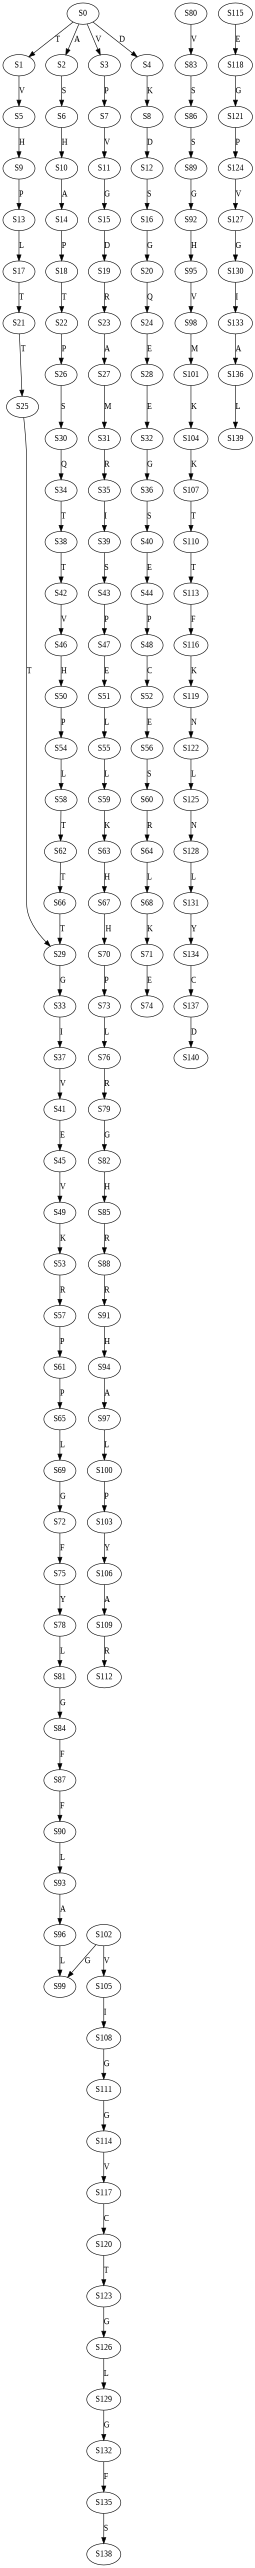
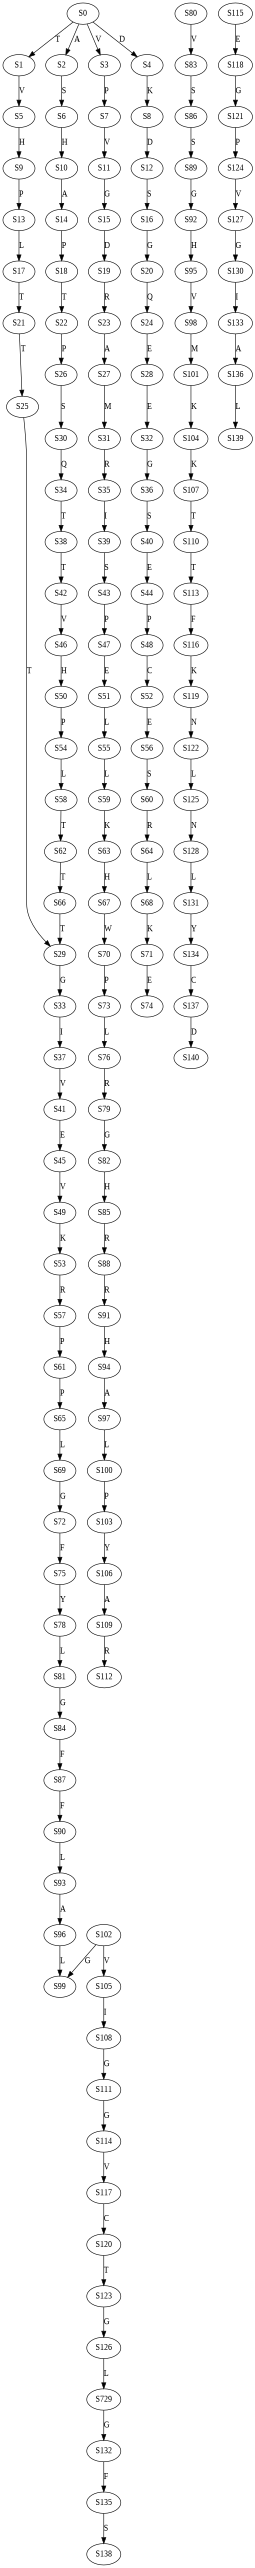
  strict digraph {
    fontname="Liberation Serif"
    node [fontname="Liberation Serif"]
    edge [fontname="Liberation Serif"]
    S0
    S1
    S2
    S3
    S4
    S5
    S6
    S7
    S8
    S9
    S10
    S11
    S12
    S13
    S14
    S15
    S16
    S17
    S18
    S19
    S20
    S21
    S22
    S23
    S24
    S25
    S26
    S27
    S28
    S29
    S30
    S31
    S32
    S33
    S34
    S35
    S36
    S37
    S38
    S39
    S40
    S41
    S42
    S43
    S44
    S45
    S46
    S47
    S48
    S49
    S50
    S51
    S52
    S53
    S54
    S55
    S56
    S57
    S58
    S59
    S60
    S61
    S62
    S63
    S64
    S65
    S66
    S67
    S68
    S69
    S70
    S71
    S72
    S73
    S74
    S75
    S76
    S78
    S79
    S81
    S82
    S80
    S83
    S84
    S85
    S86
    S87
    S88
    S89
    S90
    S91
    S92
    S93
    S94
    S95
    S96
    S97
    S98
    S99
    S100
    S101
    S103
    S104
    S102
    S105
    S106
    S107
    S108
    S109
    S110
    S111
    S112
    S113
    S114
    S116
    S117
    S115
    S118
    S119
    S120
    S121
    S122
    S123
    S124
    S125
    S126
    S127
    S128
-   S129
+   S129 [label=S729]
    S130
    S131
    S132
    S133
    S134
    S135
    S136
    S137
    S138
    S139
    S140
    S0 -> S1 [label=T]
    S0 -> S2 [label=A]
    S0 -> S3 [label=V]
    S0 -> S4 [label=D]
    S1 -> S5 [label=V]
    S2 -> S6 [label=S]
    S3 -> S7 [label=P]
    S4 -> S8 [label=K]
    S5 -> S9 [label=H]
    S6 -> S10 [label=H]
    S7 -> S11 [label=V]
    S8 -> S12 [label=D]
    S9 -> S13 [label=P]
    S10 -> S14 [label=A]
    S11 -> S15 [label=G]
    S12 -> S16 [label=S]
    S13 -> S17 [label=L]
    S14 -> S18 [label=P]
    S15 -> S19 [label=D]
    S16 -> S20 [label=G]
    S17 -> S21 [label=T]
    S18 -> S22 [label=T]
    S19 -> S23 [label=R]
    S20 -> S24 [label=Q]
    S21 -> S25 [label=T]
    S22 -> S26 [label=P]
    S23 -> S27 [label=A]
    S24 -> S28 [label=E]
    S25 -> S29 [label=T]
    S26 -> S30 [label=S]
    S27 -> S31 [label=M]
    S28 -> S32 [label=E]
    S29 -> S33 [label=G]
    S30 -> S34 [label=Q]
    S31 -> S35 [label=R]
    S32 -> S36 [label=G]
    S33 -> S37 [label=I]
    S34 -> S38 [label=T]
    S35 -> S39 [label=I]
    S36 -> S40 [label=S]
    S37 -> S41 [label=V]
    S38 -> S42 [label=T]
    S39 -> S43 [label=S]
    S40 -> S44 [label=E]
    S41 -> S45 [label=E]
    S42 -> S46 [label=V]
    S43 -> S47 [label=P]
    S44 -> S48 [label=P]
    S45 -> S49 [label=V]
    S46 -> S50 [label=H]
    S47 -> S51 [label=E]
    S48 -> S52 [label=C]
    S49 -> S53 [label=K]
    S50 -> S54 [label=P]
    S51 -> S55 [label=L]
    S52 -> S56 [label=E]
    S53 -> S57 [label=R]
    S54 -> S58 [label=L]
    S55 -> S59 [label=L]
    S56 -> S60 [label=S]
    S57 -> S61 [label=P]
    S58 -> S62 [label=T]
    S59 -> S63 [label=K]
    S60 -> S64 [label=R]
    S61 -> S65 [label=P]
    S62 -> S66 [label=T]
    S63 -> S67 [label=H]
    S64 -> S68 [label=L]
    S65 -> S69 [label=L]
    S66 -> S29 [label=T]
-   S67 -> S70 [label=H]
+   S67 -> S70 [label=W]
    S68 -> S71 [label=K]
    S69 -> S72 [label=G]
    S70 -> S73 [label=P]
    S71 -> S74 [label=E]
    S72 -> S75 [label=F]
    S73 -> S76 [label=L]
    S75 -> S78 [label=Y]
    S76 -> S79 [label=R]
    S78 -> S81 [label=L]
    S79 -> S82 [label=G]
    S81 -> S84 [label=G]
    S82 -> S85 [label=H]
    S80 -> S83 [label=V]
    S83 -> S86 [label=S]
    S84 -> S87 [label=F]
    S85 -> S88 [label=R]
    S86 -> S89 [label=S]
    S87 -> S90 [label=F]
    S88 -> S91 [label=R]
    S89 -> S92 [label=G]
    S90 -> S93 [label=L]
    S91 -> S94 [label=H]
    S92 -> S95 [label=H]
    S93 -> S96 [label=A]
    S94 -> S97 [label=A]
    S95 -> S98 [label=V]
    S96 -> S99 [label=L]
    S97 -> S100 [label=L]
    S98 -> S101 [label=M]
    S100 -> S103 [label=P]
    S101 -> S104 [label=K]
    S103 -> S106 [label=Y]
    S104 -> S107 [label=K]
    S102 -> S99 [label=G]
    S102 -> S105 [label=V]
    S105 -> S108 [label=I]
    S106 -> S109 [label=A]
    S107 -> S110 [label=T]
    S108 -> S111 [label=G]
    S109 -> S112 [label=R]
    S110 -> S113 [label=T]
    S111 -> S114 [label=G]
    S113 -> S116 [label=F]
    S114 -> S117 [label=V]
    S116 -> S119 [label=K]
    S117 -> S120 [label=C]
    S115 -> S118 [label=E]
    S118 -> S121 [label=G]
    S119 -> S122 [label=N]
    S120 -> S123 [label=T]
    S121 -> S124 [label=P]
    S122 -> S125 [label=L]
    S123 -> S126 [label=G]
    S124 -> S127 [label=V]
    S125 -> S128 [label=N]
    S126 -> S129 [label=L]
    S127 -> S130 [label=G]
    S128 -> S131 [label=L]
    S129 -> S132 [label=G]
    S130 -> S133 [label=I]
    S131 -> S134 [label=Y]
    S132 -> S135 [label=F]
    S133 -> S136 [label=A]
    S134 -> S137 [label=C]
    S135 -> S138 [label=S]
    S136 -> S139 [label=L]
    S137 -> S140 [label=D]
  }
